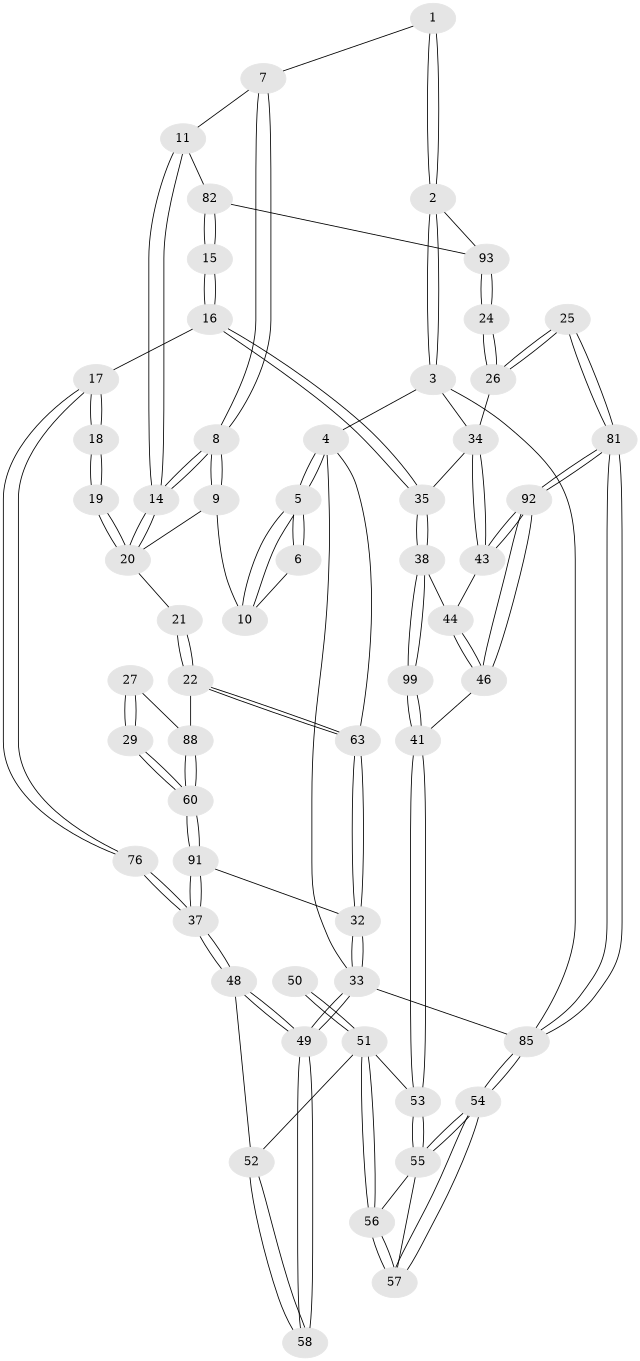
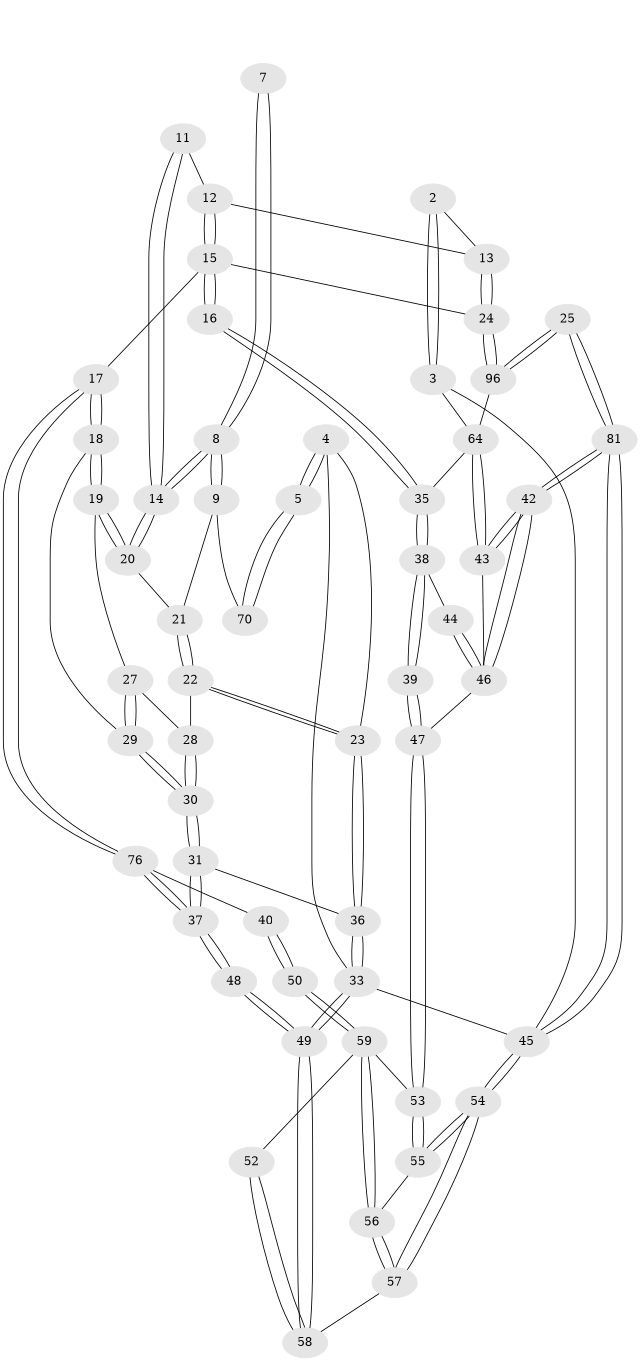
  graph {
    node [color=gray90 style=filled]
-   1
    2
    7
    3
-   13 [label=93]
+   13
    8
    11
    4
-   45 [label=85]
-   34
+   45
+   34 [label=64]
    24
    5
-   23 [label=63]
+   23
    33
    25
-   26
+   26 [label=96]
    n17 [label=81]
    54
-   6
-   10
-   32
+   10 [label=70]
+   32 [label=36]
    49
    9
    14
-   12 [label=82]
+   12
    21
    20
    22
    15
    16
    17
    35
    18
    n34 [label=76]
    38
    19
    29
    37
+   40
    27
-   30 [label=60]
-   28 [label=88]
-   42 [label=92]
+   30
+   28
+   42
    43
-   31 [label=91]
+   31
    48
    58
    44
-   39 [label=99]
+   39
    50
    52
-   47 [label=41]
+   47
    46
    53
-   51
+   51 [label=59]
    55
    57
    56
-   1 -- 2
-   1 -- 2
-   1 -- 7
    2 -- 3
    2 -- 3
    2 -- 13
    7 -- 8
    7 -- 8
-   7 -- 11
-   3 -- 4
    3 -- 45
    3 -- 34
    13 -- 24
    13 -- 24
    8 -- 9
    8 -- 9
    8 -- 14
    8 -- 14
    11 -- 14
    11 -- 14
    11 -- 12
    4 -- 5
    4 -- 5
    4 -- 23
    4 -- 33
    45 -- 54
    45 -- 54
    34 -- 35
    34 -- 43
    34 -- 43
    24 -- 26
    24 -- 26
-   5 -- 6
-   5 -- 6
    5 -- 10
    5 -- 10
    23 -- 32
    23 -- 32
    33 -- 45
    33 -- 49
    33 -- 49
    25 -- 26
    25 -- 26
    25 -- n17
    25 -- n17
    26 -- 34
    n17 -- 45
    n17 -- 45
    n17 -- 42
    n17 -- 42
    54 -- 55
    54 -- 55
    54 -- 57
    54 -- 57
-   6 -- 10
    32 -- 33
    32 -- 33
    49 -- 58
    49 -- 58
    9 -- 10
-   9 -- 20
+   9 -- 21
    14 -- 20
    14 -- 20
    12 -- 13
    12 -- 15
    12 -- 15
    21 -- 22
    21 -- 22
    20 -- 21
    22 -- 23
    22 -- 23
    22 -- 28
+   15 -- 24
    15 -- 16
    15 -- 16
-   16 -- 17
+   15 -- 17
    16 -- 35
    16 -- 35
    17 -- 18
    17 -- 18
    17 -- n34
    17 -- n34
    35 -- 38
    35 -- 38
    18 -- 19
    18 -- 19
+   18 -- 29
    n34 -- 37
    n34 -- 37
+   n34 -- 40
    38 -- 44
    38 -- 39
    38 -- 39
    19 -- 20
    19 -- 20
+   19 -- 27
    29 -- 30
    29 -- 30
    37 -- 48
    37 -- 48
+   40 -- 50
+   40 -- 50
    27 -- 29
    27 -- 29
    27 -- 28
    30 -- 31
    30 -- 31
    28 -- 30
    28 -- 30
    42 -- 43
    42 -- 43
    42 -- 46
    42 -- 46
-   43 -- 44
+   43 -- 46
    31 -- 32
    31 -- 37
    31 -- 37
    48 -- 49
    48 -- 49
-   48 -- 52
    44 -- 46
    44 -- 46
    39 -- 47
    39 -- 47
    50 -- 51
    50 -- 51
    52 -- 58
    52 -- 58
    47 -- 53
    47 -- 53
    46 -- 47
    53 -- 55
    53 -- 55
    51 -- 52
    51 -- 53
    51 -- 56
    51 -- 56
    55 -- 56
-   57 -- 55
+   57 -- 58
    56 -- 57
    56 -- 57
  }
